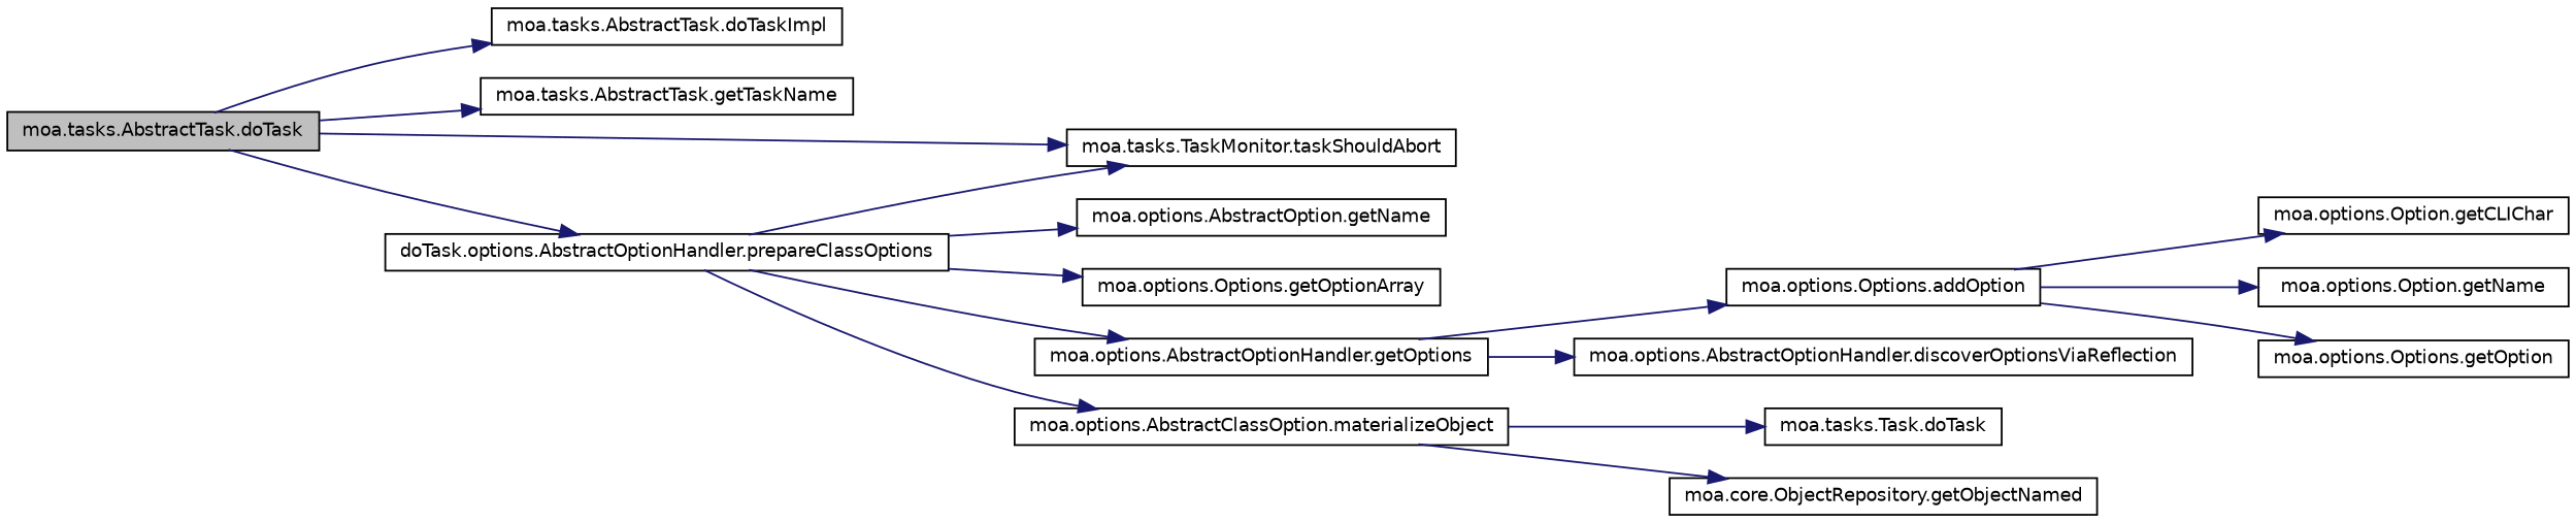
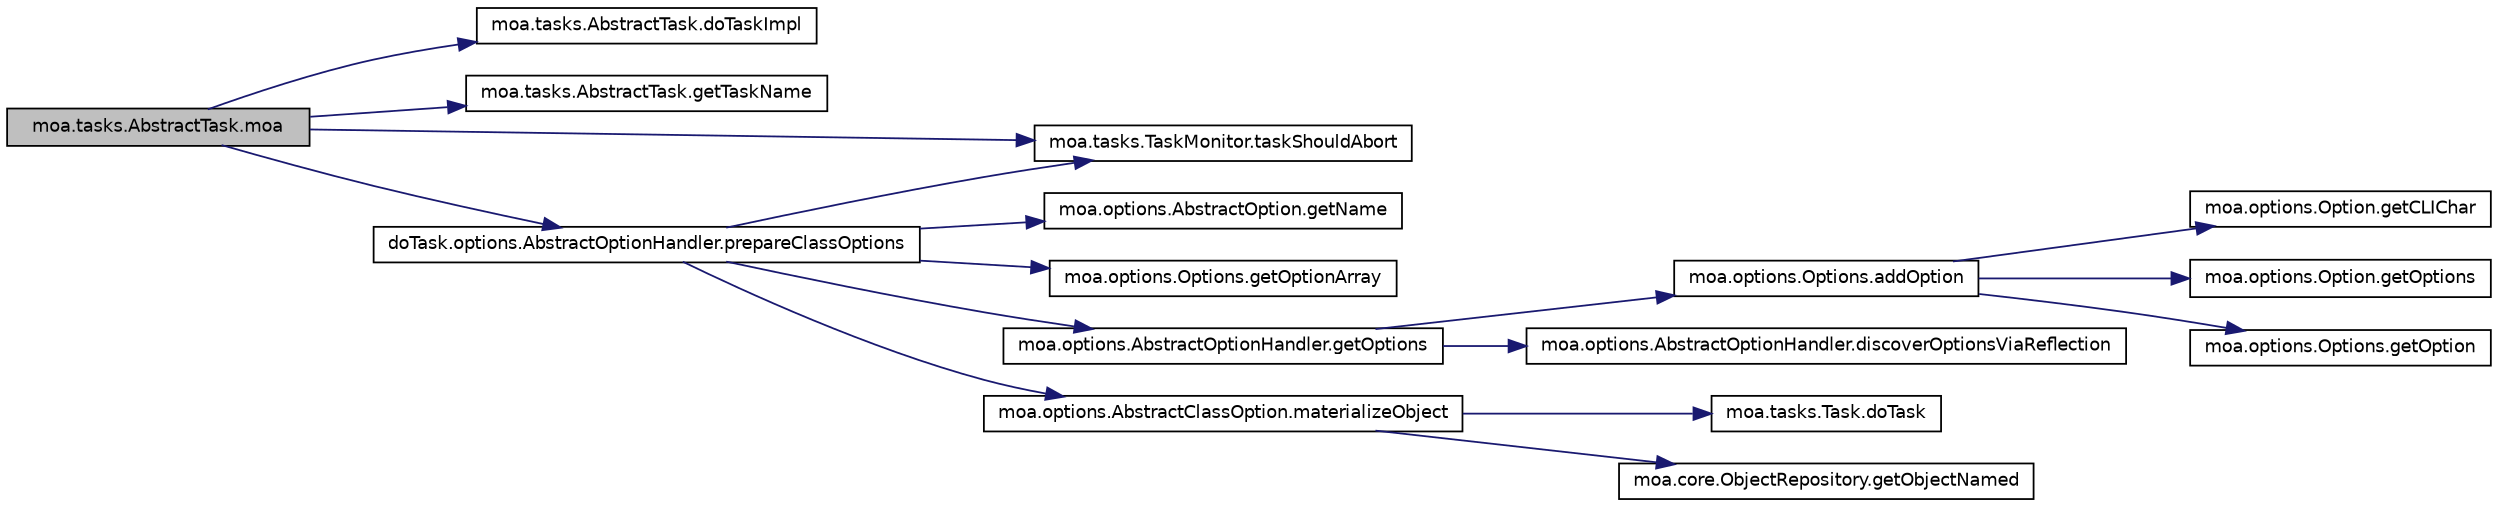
  digraph {
    rankdir=LR
    node [color=black fillcolor=white fontname=Helvetica fontsize=10 shape=record style=filled]
    edge [color=midnightblue fontname=Helvetica fontsize=10 labelfontname=Helvetica labelfontsize=10 style=solid]
-   n1 [fillcolor=grey75 fontcolor=black height=0.2 label="moa.tasks.AbstractTask.doTask" width=0.4]
+   n1 [fillcolor=grey75 fontcolor=black height=0.2 label="moa.tasks.AbstractTask.moa" width=0.4]
    n2 [height=0.2 label="moa.tasks.AbstractTask.doTaskImpl" width=0.4]
    n3 [height=0.2 label="moa.tasks.AbstractTask.getTaskName" width=0.4]
    n4 [height=0.2 label="doTask.options.AbstractOptionHandler.prepareClassOptions" width=0.4]
    n5 [height=0.2 label="moa.tasks.TaskMonitor.taskShouldAbort" width=0.4]
    n6 [height=0.2 label="moa.options.AbstractOption.getName" width=0.4]
    n7 [height=0.2 label="moa.options.Options.getOptionArray" width=0.4]
    n8 [height=0.2 label="moa.options.AbstractOptionHandler.getOptions" width=0.4]
    n9 [height=0.2 label="moa.options.AbstractClassOption.materializeObject" width=0.4]
    n10 [height=0.2 label="moa.options.Options.addOption" width=0.4]
    n11 [height=0.2 label="moa.options.AbstractOptionHandler.discoverOptionsViaReflection" width=0.4]
    n12 [height=0.2 label="moa.tasks.Task.doTask" width=0.4]
    n13 [height=0.2 label="moa.core.ObjectRepository.getObjectNamed" width=0.4]
    n14 [height=0.2 label="moa.options.Option.getCLIChar" width=0.4]
-   n15 [height=0.2 label="moa.options.Option.getName" width=0.4]
+   n15 [height=0.2 label="moa.options.Option.getOptions" width=0.4]
    n16 [height=0.2 label="moa.options.Options.getOption" width=0.4]
    n1 -> n2
    n1 -> n3
    n1 -> n4
    n1 -> n5
    n4 -> n5
    n4 -> n6
    n4 -> n7
    n4 -> n8
    n4 -> n9
    n8 -> n10
    n8 -> n11
    n9 -> n12
    n9 -> n13
    n10 -> n14
    n10 -> n15
    n10 -> n16
  }
